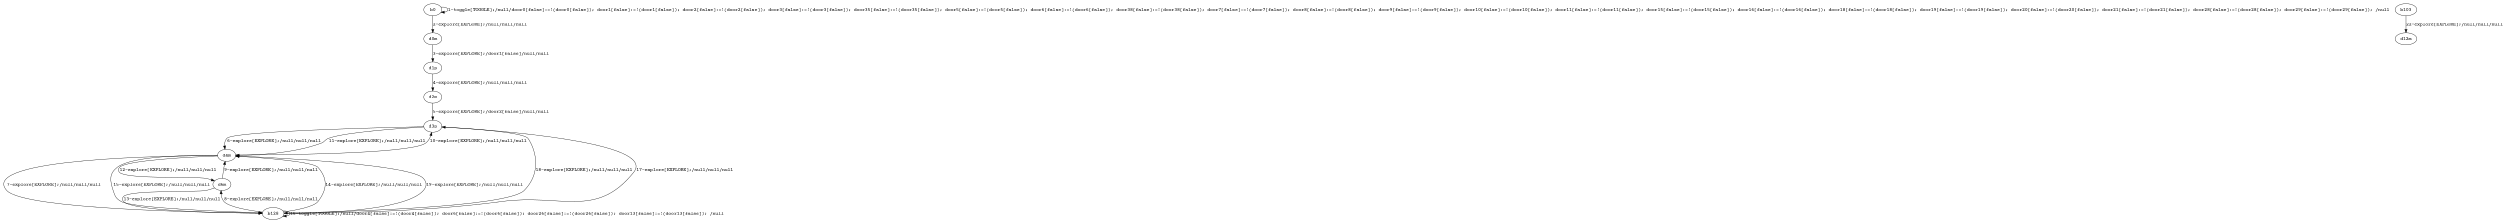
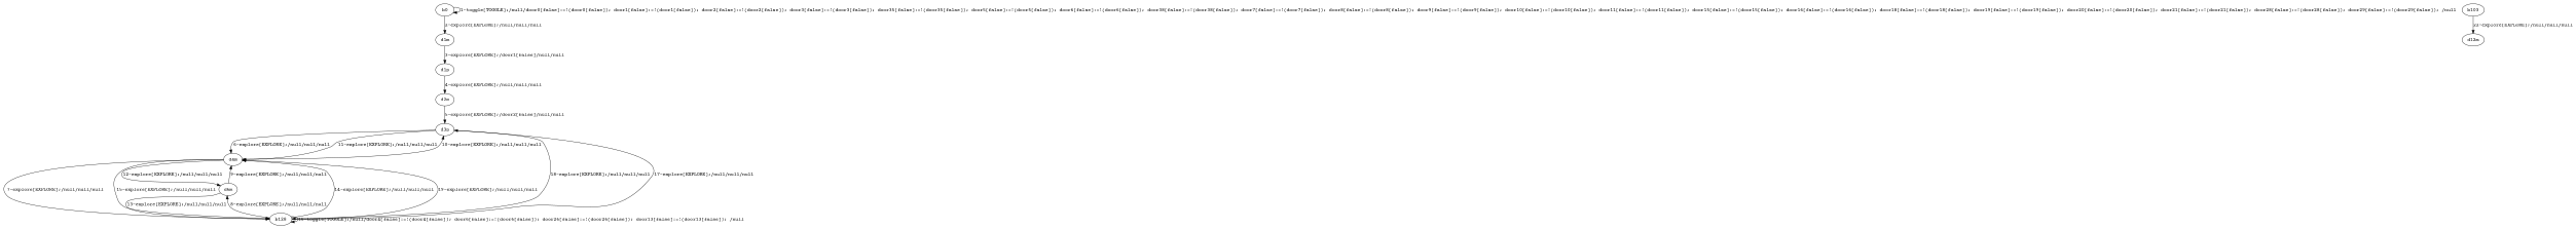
  digraph {
    fontname="Courier Prime"
    node [fontname="Courier Prime"]
    edge [fontname="Courier Prime"]
    b0
-   d1m [label=d0m]
+   d1m
    d1p
    d2m
    n5 [label=d3p]
    d4m
    b128
    d6m
    b103
    d12m
    b0 -> b0 [label="1-toggle[TOGGLE];/null/door0[false]:=!(door0[false]); door1[false]:=!(door1[false]); door2[false]:=!(door2[false]); door3[false]:=!(door3[false]); door35[false]:=!(door35[false]); door5[false]:=!(door5[false]); door6[false]:=!(door6[false]); door38[false]:=!(door38[false]); door7[false]:=!(door7[false]); door8[false]:=!(door8[false]); door9[false]:=!(door9[false]); door10[false]:=!(door10[false]); door11[false]:=!(door11[false]); door15[false]:=!(door15[false]); door16[false]:=!(door16[false]); door18[false]:=!(door18[false]); door19[false]:=!(door19[false]); door20[false]:=!(door20[false]); door21[false]:=!(door21[false]); door28[false]:=!(door28[false]); door29[false]:=!(door29[false]); /null"]
    b0 -> d1m [label="2-explore[EXPLORE];/null/null/null"]
    d1m -> d1p [label="3-explore[EXPLORE];/door1[false]/null/null"]
    d1p -> d2m [label="4-explore[EXPLORE];/null/null/null"]
    d2m -> n5 [label="5-explore[EXPLORE];/door2[false]/null/null"]
    n5 -> d4m [label="6-explore[EXPLORE];/null/null/null"]
    n5 -> d4m [label="11-explore[EXPLORE];/null/null/null"]
    n5 -> b128 [label="18-explore[EXPLORE];/null/null/null"]
    d4m -> n5 [label="10-explore[EXPLORE];/null/null/null"]
    d4m -> b128 [label="7-explore[EXPLORE];/null/null/null"]
    d4m -> b128 [label="15-explore[EXPLORE];/null/null/null"]
    d4m -> d6m [label="12-explore[EXPLORE];/null/null/null"]
    b128 -> n5 [label="17-explore[EXPLORE];/null/null/null"]
    b128 -> d4m [label="14-explore[EXPLORE];/null/null/null"]
    b128 -> d4m [label="19-explore[EXPLORE];/null/null/null"]
    b128 -> b128 [label="16-toggle[TOGGLE];/null/door4[false]:=!(door4[false]); door6[false]:=!(door6[false]); door26[false]:=!(door26[false]); door13[false]:=!(door13[false]); /null"]
    b128 -> d6m [label="8-explore[EXPLORE];/null/null/null"]
    d6m -> d4m [label="9-explore[EXPLORE];/null/null/null"]
    d6m -> b128 [label="13-explore[EXPLORE];/null/null/null"]
    b103 -> d12m [label="22-explore[EXPLORE];/null/null/null"]
  }
